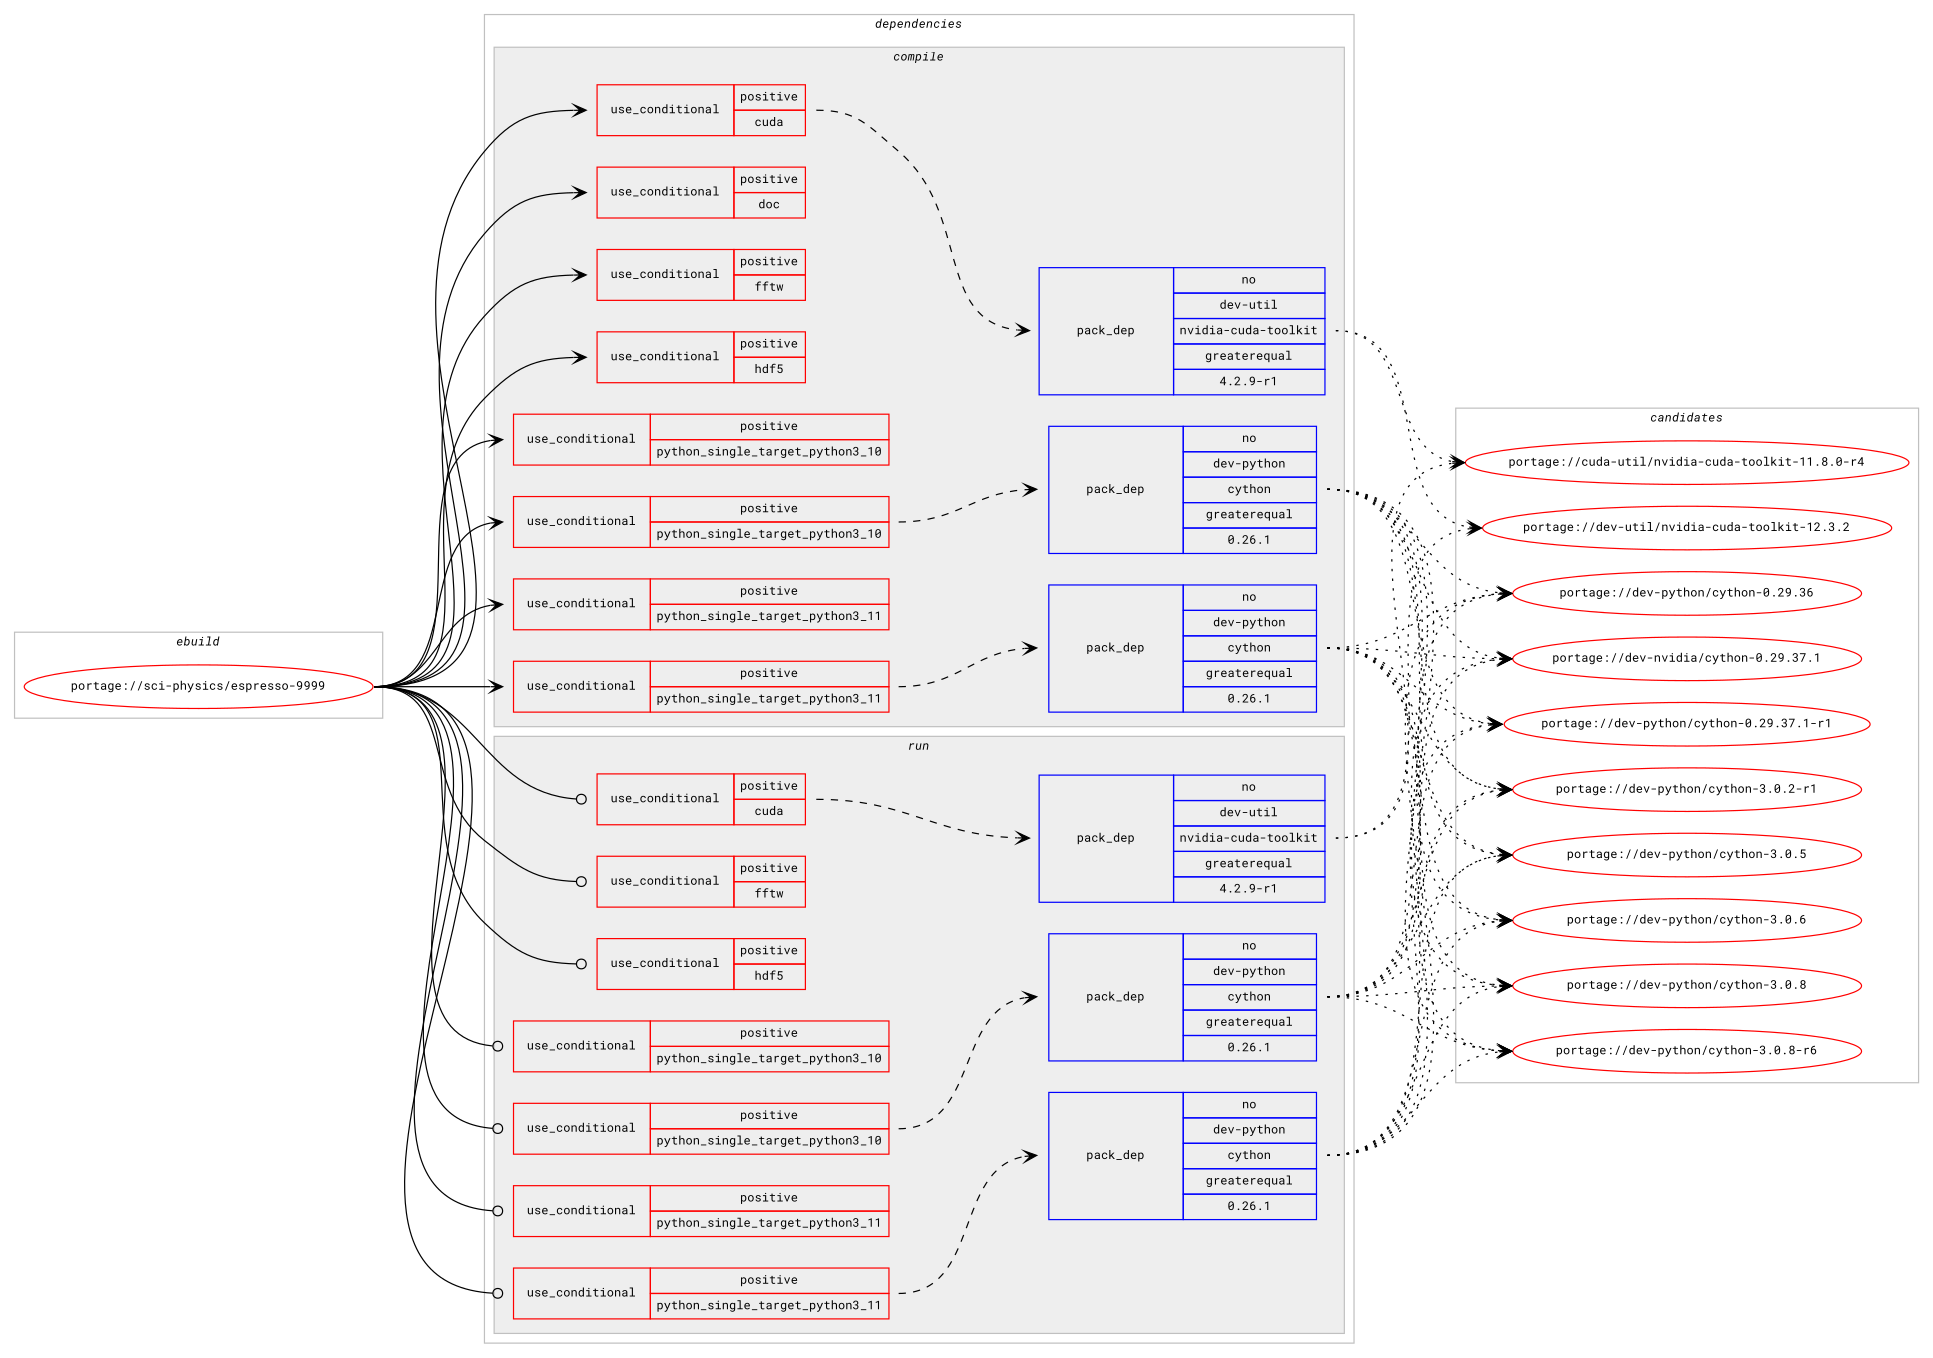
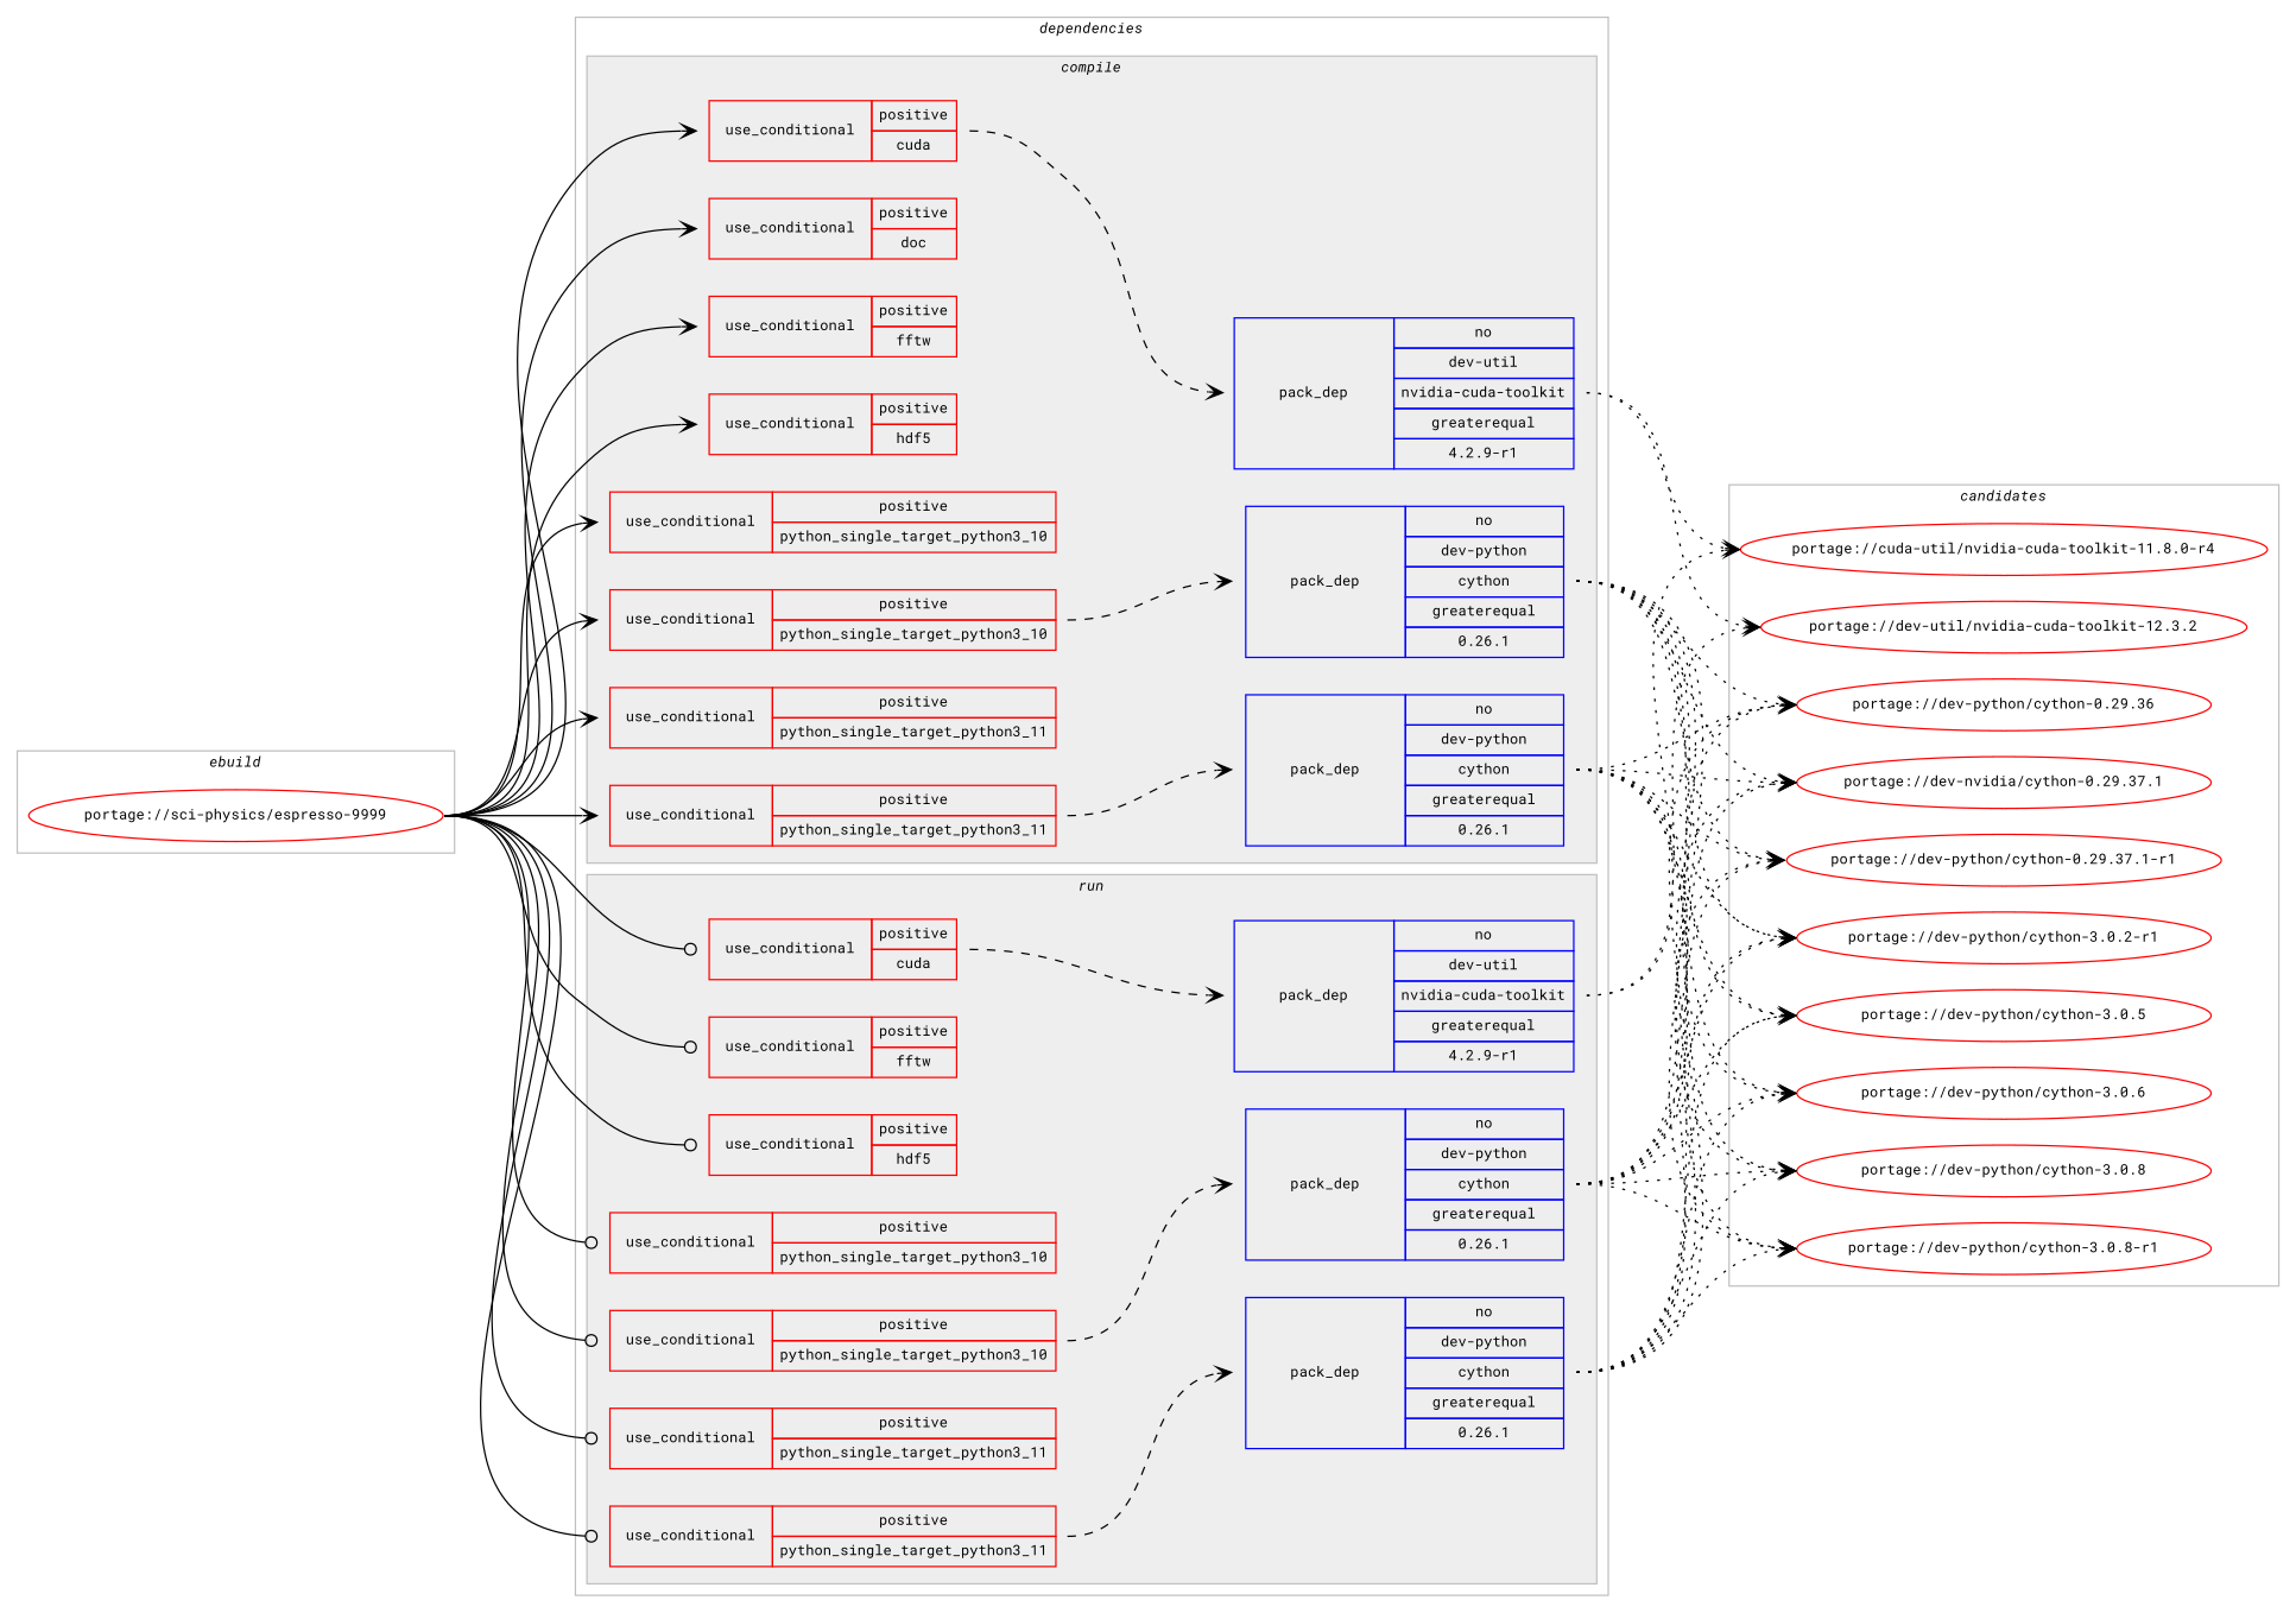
  digraph {
    compound=true
    concentrate=true
    fontname="Roboto Mono"
    fontsize=10
    newrank=true
    rankdir=LR
    ranksep=1.5
    node [color=red fontname="Roboto Mono" fontsize=10 shape=none]
    edge [arrowhead=vee fontname="Roboto Mono" headport=w style=dotted tailport=e weight=100]
    n1 [label="portage://sci-physics/espresso-9999" width=4 shape=""]
    n2 [color=blue label=<<TABLE BORDER="0" CELLBORDER="1" CELLSPACING="0" CELLPADDING="4" WIDTH="220"><TR><TD ROWSPAN="6" CELLPADDING="30">pack_dep</TD></TR><TR><TD WIDTH="110">no</TD></TR><TR><TD>dev-util</TD></TR><TR><TD>nvidia-cuda-toolkit</TD></TR><TR><TD>greaterequal</TD></TR><TR><TD>4.2.9-r1</TD></TR></TABLE>>]
    n3 [label=<<TABLE BORDER="0" CELLBORDER="1" CELLSPACING="0" CELLPADDING="4"><TR><TD ROWSPAN="3" CELLPADDING="10">use_conditional</TD></TR><TR><TD>positive</TD></TR><TR><TD>cuda</TD></TR></TABLE>>]
    n4 [label=<<TABLE BORDER="0" CELLBORDER="1" CELLSPACING="0" CELLPADDING="4"><TR><TD ROWSPAN="3" CELLPADDING="10">use_conditional</TD></TR><TR><TD>positive</TD></TR><TR><TD>doc</TD></TR></TABLE>>]
    n5 [label=<<TABLE BORDER="0" CELLBORDER="1" CELLSPACING="0" CELLPADDING="4"><TR><TD ROWSPAN="3" CELLPADDING="10">use_conditional</TD></TR><TR><TD>positive</TD></TR><TR><TD>fftw</TD></TR></TABLE>>]
    n6 [label=<<TABLE BORDER="0" CELLBORDER="1" CELLSPACING="0" CELLPADDING="4"><TR><TD ROWSPAN="3" CELLPADDING="10">use_conditional</TD></TR><TR><TD>positive</TD></TR><TR><TD>hdf5</TD></TR></TABLE>>]
    n7 [label=<<TABLE BORDER="0" CELLBORDER="1" CELLSPACING="0" CELLPADDING="4"><TR><TD ROWSPAN="3" CELLPADDING="10">use_conditional</TD></TR><TR><TD>positive</TD></TR><TR><TD>python_single_target_python3_10</TD></TR></TABLE>>]
    n8 [color=blue label=<<TABLE BORDER="0" CELLBORDER="1" CELLSPACING="0" CELLPADDING="4" WIDTH="220"><TR><TD ROWSPAN="6" CELLPADDING="30">pack_dep</TD></TR><TR><TD WIDTH="110">no</TD></TR><TR><TD>dev-python</TD></TR><TR><TD>cython</TD></TR><TR><TD>greaterequal</TD></TR><TR><TD>0.26.1</TD></TR></TABLE>>]
    n9 [label=<<TABLE BORDER="0" CELLBORDER="1" CELLSPACING="0" CELLPADDING="4"><TR><TD ROWSPAN="3" CELLPADDING="10">use_conditional</TD></TR><TR><TD>positive</TD></TR><TR><TD>python_single_target_python3_10</TD></TR></TABLE>>]
    n10 [label=<<TABLE BORDER="0" CELLBORDER="1" CELLSPACING="0" CELLPADDING="4"><TR><TD ROWSPAN="3" CELLPADDING="10">use_conditional</TD></TR><TR><TD>positive</TD></TR><TR><TD>python_single_target_python3_11</TD></TR></TABLE>>]
    n11 [color=blue label=<<TABLE BORDER="0" CELLBORDER="1" CELLSPACING="0" CELLPADDING="4" WIDTH="220"><TR><TD ROWSPAN="6" CELLPADDING="30">pack_dep</TD></TR><TR><TD WIDTH="110">no</TD></TR><TR><TD>dev-python</TD></TR><TR><TD>cython</TD></TR><TR><TD>greaterequal</TD></TR><TR><TD>0.26.1</TD></TR></TABLE>>]
    n12 [label=<<TABLE BORDER="0" CELLBORDER="1" CELLSPACING="0" CELLPADDING="4"><TR><TD ROWSPAN="3" CELLPADDING="10">use_conditional</TD></TR><TR><TD>positive</TD></TR><TR><TD>python_single_target_python3_11</TD></TR></TABLE>>]
    n13 [color=blue label=<<TABLE BORDER="0" CELLBORDER="1" CELLSPACING="0" CELLPADDING="4" WIDTH="220"><TR><TD ROWSPAN="6" CELLPADDING="30">pack_dep</TD></TR><TR><TD WIDTH="110">no</TD></TR><TR><TD>dev-util</TD></TR><TR><TD>nvidia-cuda-toolkit</TD></TR><TR><TD>greaterequal</TD></TR><TR><TD>4.2.9-r1</TD></TR></TABLE>>]
    n14 [label=<<TABLE BORDER="0" CELLBORDER="1" CELLSPACING="0" CELLPADDING="4"><TR><TD ROWSPAN="3" CELLPADDING="10">use_conditional</TD></TR><TR><TD>positive</TD></TR><TR><TD>cuda</TD></TR></TABLE>>]
    n15 [label=<<TABLE BORDER="0" CELLBORDER="1" CELLSPACING="0" CELLPADDING="4"><TR><TD ROWSPAN="3" CELLPADDING="10">use_conditional</TD></TR><TR><TD>positive</TD></TR><TR><TD>fftw</TD></TR></TABLE>>]
    n16 [label=<<TABLE BORDER="0" CELLBORDER="1" CELLSPACING="0" CELLPADDING="4"><TR><TD ROWSPAN="3" CELLPADDING="10">use_conditional</TD></TR><TR><TD>positive</TD></TR><TR><TD>hdf5</TD></TR></TABLE>>]
    n17 [label=<<TABLE BORDER="0" CELLBORDER="1" CELLSPACING="0" CELLPADDING="4"><TR><TD ROWSPAN="3" CELLPADDING="10">use_conditional</TD></TR><TR><TD>positive</TD></TR><TR><TD>python_single_target_python3_10</TD></TR></TABLE>>]
    n18 [color=blue label=<<TABLE BORDER="0" CELLBORDER="1" CELLSPACING="0" CELLPADDING="4" WIDTH="220"><TR><TD ROWSPAN="6" CELLPADDING="30">pack_dep</TD></TR><TR><TD WIDTH="110">no</TD></TR><TR><TD>dev-python</TD></TR><TR><TD>cython</TD></TR><TR><TD>greaterequal</TD></TR><TR><TD>0.26.1</TD></TR></TABLE>>]
    n19 [label=<<TABLE BORDER="0" CELLBORDER="1" CELLSPACING="0" CELLPADDING="4"><TR><TD ROWSPAN="3" CELLPADDING="10">use_conditional</TD></TR><TR><TD>positive</TD></TR><TR><TD>python_single_target_python3_10</TD></TR></TABLE>>]
    n20 [label=<<TABLE BORDER="0" CELLBORDER="1" CELLSPACING="0" CELLPADDING="4"><TR><TD ROWSPAN="3" CELLPADDING="10">use_conditional</TD></TR><TR><TD>positive</TD></TR><TR><TD>python_single_target_python3_11</TD></TR></TABLE>>]
    n21 [color=blue label=<<TABLE BORDER="0" CELLBORDER="1" CELLSPACING="0" CELLPADDING="4" WIDTH="220"><TR><TD ROWSPAN="6" CELLPADDING="30">pack_dep</TD></TR><TR><TD WIDTH="110">no</TD></TR><TR><TD>dev-python</TD></TR><TR><TD>cython</TD></TR><TR><TD>greaterequal</TD></TR><TR><TD>0.26.1</TD></TR></TABLE>>]
    n22 [label=<<TABLE BORDER="0" CELLBORDER="1" CELLSPACING="0" CELLPADDING="4"><TR><TD ROWSPAN="3" CELLPADDING="10">use_conditional</TD></TR><TR><TD>positive</TD></TR><TR><TD>python_single_target_python3_11</TD></TR></TABLE>>]
    n23 [label="portage://cuda-util/nvidia-cuda-toolkit-11.8.0-r4" width=4 shape=""]
    n24 [label="portage://dev-util/nvidia-cuda-toolkit-12.3.2" width=4 shape=""]
    n25 [label="portage://dev-python/cython-0.29.36" width=4 shape=""]
    n26 [label="portage://dev-nvidia/cython-0.29.37.1" width=4 shape=""]
    n27 [label="portage://dev-python/cython-0.29.37.1-r1" width=4 shape=""]
    n28 [label="portage://dev-python/cython-3.0.2-r1" width=4 shape=""]
    n29 [label="portage://dev-python/cython-3.0.5" width=4 shape=""]
    n30 [label="portage://dev-python/cython-3.0.6" width=4 shape=""]
    n31 [label="portage://dev-python/cython-3.0.8" width=4 shape=""]
-   n32 [label="portage://dev-python/cython-3.0.8-r6" width=4 shape=""]
+   n32 [label="portage://dev-python/cython-3.0.8-r1" width=4 shape=""]
    subgraph cluster_1 {
      color=gray
      label=<<i>ebuild</i>>
      rank=same
      n1
    }
    subgraph cluster_2 {
      color=gray
      label=<<i>dependencies</i>>
      subgraph cluster_3 {
        color=gray
        fillcolor="#eeeeee"
        label=<<i>compile</i>>
        style=filled
        subgraph sub_4 {
          color=gray
          fillcolor="#eeeeee"
          label=<<i>compile</i>>
          style=filled
          n3
          subgraph sub_5 {
            color=gray
            fillcolor="#eeeeee"
            label=<<i>compile</i>>
            style=filled
            n2
          }
        }
        subgraph sub_6 {
          color=gray
          fillcolor="#eeeeee"
          label=<<i>compile</i>>
          style=filled
          n4
        }
        subgraph sub_7 {
          color=gray
          fillcolor="#eeeeee"
          label=<<i>compile</i>>
          style=filled
          n5
        }
        subgraph sub_8 {
          color=gray
          fillcolor="#eeeeee"
          label=<<i>compile</i>>
          style=filled
          n6
        }
        subgraph sub_9 {
          color=gray
          fillcolor="#eeeeee"
          label=<<i>compile</i>>
          style=filled
          n7
        }
        subgraph sub_10 {
          color=gray
          fillcolor="#eeeeee"
          label=<<i>compile</i>>
          style=filled
          n9
          subgraph sub_11 {
            color=gray
            fillcolor="#eeeeee"
            label=<<i>compile</i>>
            style=filled
            n8
          }
        }
        subgraph sub_12 {
          color=gray
          fillcolor="#eeeeee"
          label=<<i>compile</i>>
          style=filled
          n10
        }
        subgraph sub_13 {
          color=gray
          fillcolor="#eeeeee"
          label=<<i>compile</i>>
          style=filled
          n12
          subgraph sub_14 {
            color=gray
            fillcolor="#eeeeee"
            label=<<i>compile</i>>
            style=filled
            n11
          }
        }
      }
      subgraph cluster_15 {
        color=gray
        fillcolor="#eeeeee"
        label=<<i>run</i>>
        style=filled
        subgraph sub_16 {
          color=gray
          fillcolor="#eeeeee"
          label=<<i>run</i>>
          style=filled
          n14
          subgraph sub_17 {
            color=gray
            fillcolor="#eeeeee"
            label=<<i>run</i>>
            style=filled
            n13
          }
        }
        subgraph sub_18 {
          color=gray
          fillcolor="#eeeeee"
          label=<<i>run</i>>
          style=filled
          n15
        }
        subgraph sub_19 {
          color=gray
          fillcolor="#eeeeee"
          label=<<i>run</i>>
          style=filled
          n16
        }
        subgraph sub_20 {
          color=gray
          fillcolor="#eeeeee"
          label=<<i>run</i>>
          style=filled
          n17
        }
        subgraph sub_21 {
          color=gray
          fillcolor="#eeeeee"
          label=<<i>run</i>>
          style=filled
          n19
          subgraph sub_22 {
            color=gray
            fillcolor="#eeeeee"
            label=<<i>run</i>>
            style=filled
            n18
          }
        }
        subgraph sub_23 {
          color=gray
          fillcolor="#eeeeee"
          label=<<i>run</i>>
          style=filled
          n20
        }
        subgraph sub_24 {
          color=gray
          fillcolor="#eeeeee"
          label=<<i>run</i>>
          style=filled
          n22
          subgraph sub_25 {
            color=gray
            fillcolor="#eeeeee"
            label=<<i>run</i>>
            style=filled
            n21
          }
        }
      }
      subgraph cluster_26 {
        color=gray
        fillcolor="#eeeeee"
        label=<<i>compile and run</i>>
        style=filled
      }
    }
    subgraph cluster_27 {
      color=gray
      label=<<i>candidates</i>>
      rank=same
      subgraph sub_28 {
        color=black
        label=<<i>candidates</i>>
        nodesep=1
        rank=same
        n23
        n24
      }
      subgraph sub_29 {
        color=black
        label=<<i>candidates</i>>
        nodesep=1
        rank=same
        n25
        n26
        n27
        n28
        n29
        n30
        n31
        n32
      }
      subgraph sub_30 {
        color=black
        label=<<i>candidates</i>>
        nodesep=1
        rank=same
        n25
        n26
        n27
        n28
        n29
        n30
        n31
        n32
      }
      subgraph sub_31 {
        color=black
        label=<<i>candidates</i>>
        nodesep=1
        rank=same
        n23
        n24
      }
      subgraph sub_32 {
        color=black
        label=<<i>candidates</i>>
        nodesep=1
        rank=same
        n25
        n26
        n27
        n28
        n29
        n30
        n31
        n32
      }
      subgraph sub_33 {
        color=black
        label=<<i>candidates</i>>
        nodesep=1
        rank=same
        n25
        n26
        n27
        n28
        n29
        n30
        n31
        n32
      }
    }
    n1 -> n3 [style=solid weight=20]
    n1 -> n4 [style=solid weight=20]
    n1 -> n5 [style=solid weight=20]
    n1 -> n6 [style=solid weight=20]
    n1 -> n7 [style=solid weight=20]
    n1 -> n9 [style=solid weight=20]
    n1 -> n10 [style=solid weight=20]
    n1 -> n12 [style=solid weight=20]
    n1 -> n14 [arrowhead=odot style=solid weight=20]
    n1 -> n15 [arrowhead=odot style=solid weight=20]
    n1 -> n16 [arrowhead=odot style=solid weight=20]
    n1 -> n17 [arrowhead=odot style=solid weight=20]
    n1 -> n19 [arrowhead=odot style=solid weight=20]
    n1 -> n20 [arrowhead=odot style=solid weight=20]
    n1 -> n22 [arrowhead=odot style=solid weight=20]
    n2 -> n23
    n2 -> n24
    n3 -> n2 [style=dashed weight=20]
    n8 -> n25
    n8 -> n26
    n8 -> n27
    n8 -> n28
    n8 -> n29
    n8 -> n30
    n8 -> n31
    n8 -> n32
    n9 -> n8 [style=dashed weight=20]
    n11 -> n25
    n11 -> n26
    n11 -> n27
    n11 -> n28
    n11 -> n29
    n11 -> n30
    n11 -> n31
    n11 -> n32
    n12 -> n11 [style=dashed weight=20]
    n13 -> n23
    n13 -> n24
    n14 -> n13 [style=dashed weight=20]
    n18 -> n25
    n18 -> n26
    n18 -> n27
    n18 -> n28
    n18 -> n29
    n18 -> n30
    n18 -> n31
    n18 -> n32
    n19 -> n18 [style=dashed weight=20]
    n21 -> n25
    n21 -> n26
    n21 -> n27
    n21 -> n28
    n21 -> n29
    n21 -> n30
    n21 -> n31
    n21 -> n32
    n22 -> n21 [style=dashed weight=20]
  }
